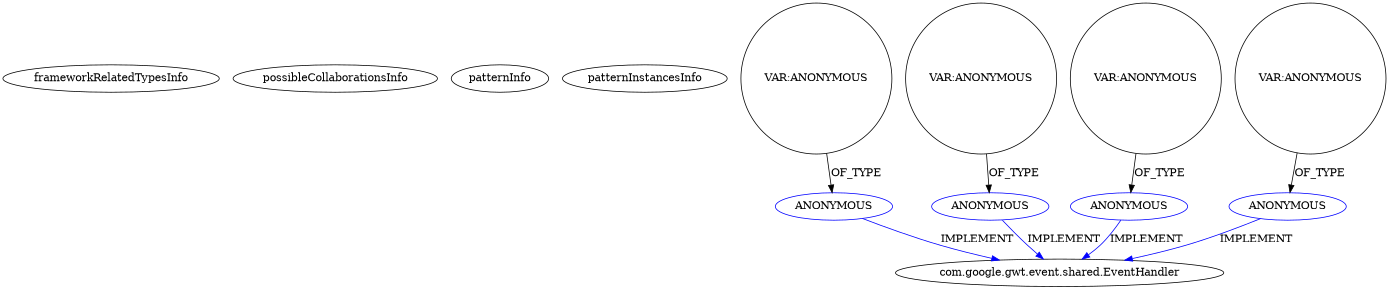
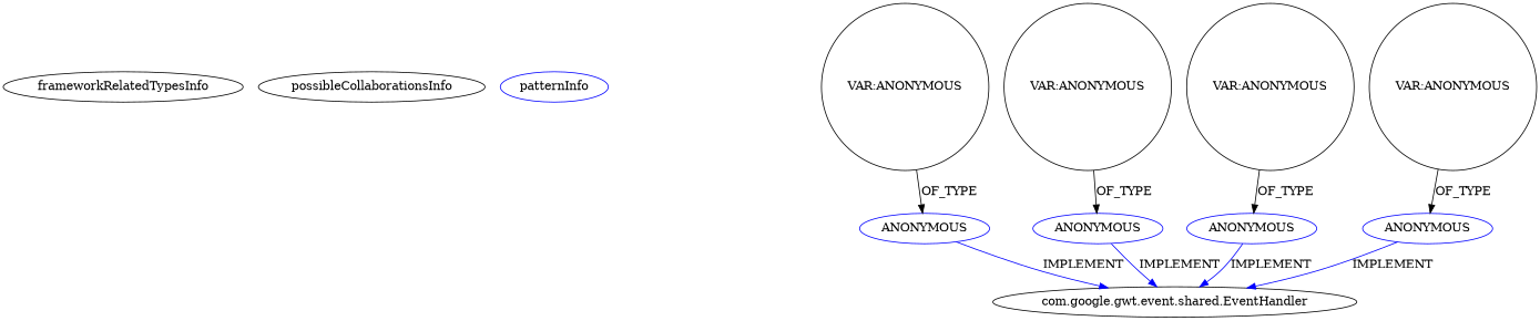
  digraph {
    node [isFrameworkType=false]
    frameworkRelatedTypesInfo [isFrameworkType=""]
    possibleCollaborationsInfo [isFrameworkType=""]
-   patternInfo [frequency=2.0 patternRootClient=null isFrameworkType=""]
-   patternInstancesInfo [0="ashtonthomas-gwt-fast-touch-press~/ashtonthomas-gwt-fast-touch-press/gwt-fast-touch-press-master/src/io/ashton/fastpress/client/Gwt_fast_press.java~Gwt_fast_press~744" 1="Tok-Ziraja222~/Tok-Ziraja222/Ziraja222-master/src/ziraja/client/AppController.java~AppController~396" isFrameworkType=""]
+   patternInfo [frequency=2.0 patternRootClient=null color=blue isFrameworkType=""]
    n5 [label="com.google.gwt.event.shared.EventHandler" vertexType=FRAMEWORK_INTERFACE_TYPE]
    n6 [color=blue label=ANONYMOUS vertexType=REFERENCE_ANONYMOUS_DECLARATION]
    n7 [color=blue label=ANONYMOUS vertexType=REFERENCE_ANONYMOUS_DECLARATION]
    n8 [color=blue label=ANONYMOUS vertexType=REFERENCE_ANONYMOUS_DECLARATION]
    n9 [color=blue label=ANONYMOUS vertexType=REFERENCE_ANONYMOUS_DECLARATION]
    n10 [label="VAR:ANONYMOUS" shape=circle vertexType=VARIABLE_EXPRESION]
    n11 [label="VAR:ANONYMOUS" shape=circle vertexType=VARIABLE_EXPRESION]
    n12 [label="VAR:ANONYMOUS" shape=circle vertexType=VARIABLE_EXPRESION]
    n13 [label="VAR:ANONYMOUS" shape=circle vertexType=VARIABLE_EXPRESION]
    n6 -> n5 [color=blue label=IMPLEMENT]
    n7 -> n5 [color=blue label=IMPLEMENT]
    n8 -> n5 [color=blue label=IMPLEMENT]
    n9 -> n5 [color=blue label=IMPLEMENT]
    n10 -> n7 [label=OF_TYPE]
    n11 -> n6 [label=OF_TYPE]
    n12 -> n8 [label=OF_TYPE]
    n13 -> n9 [label=OF_TYPE]
  }
